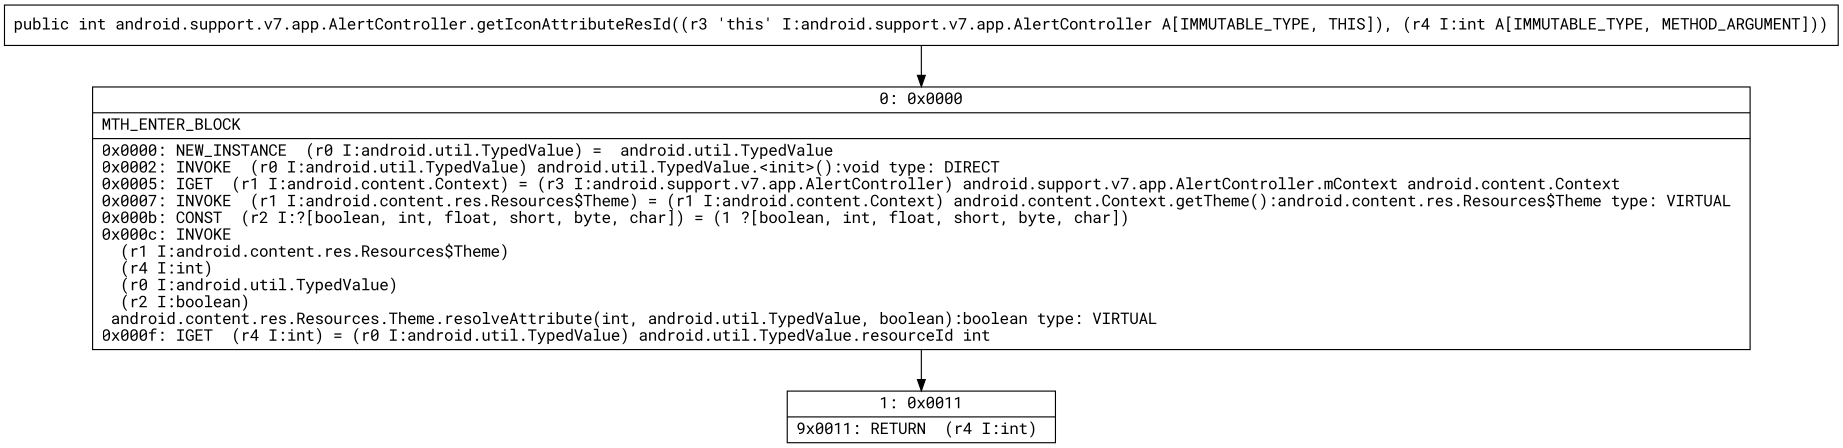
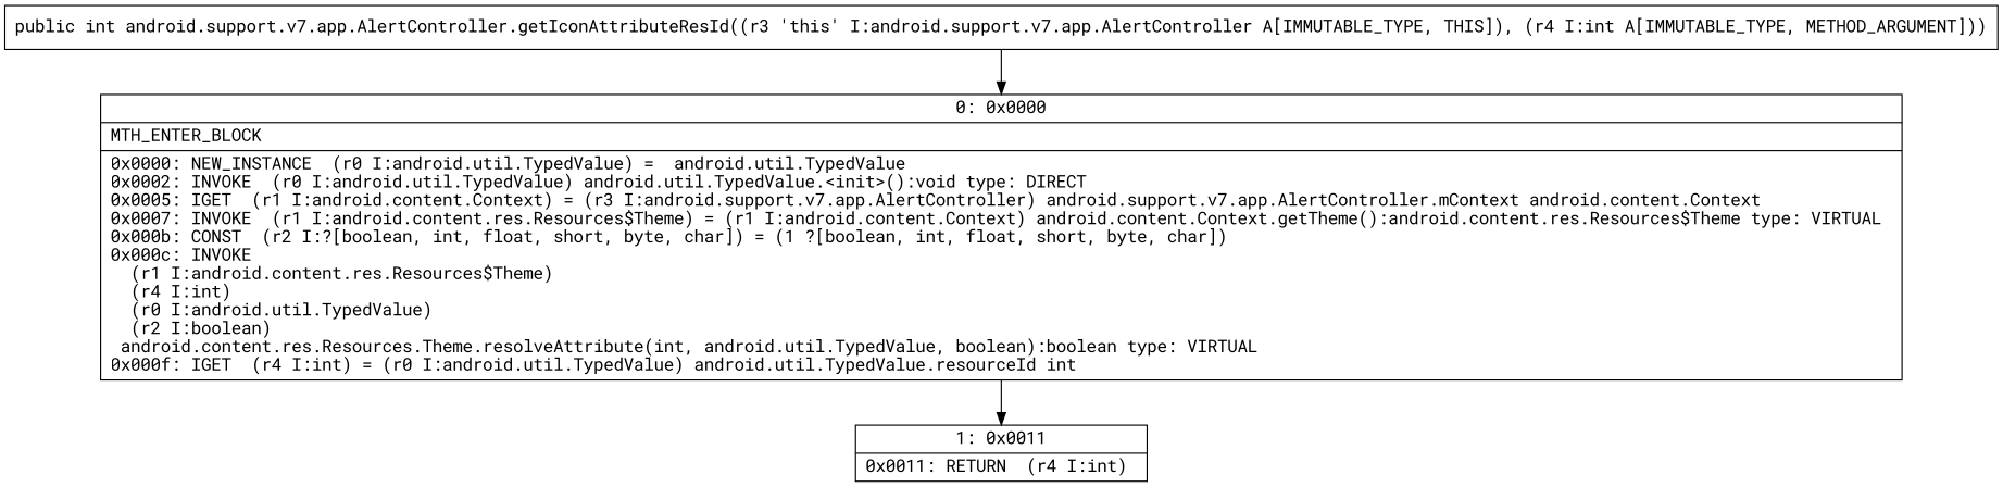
  digraph {
    fontname="Roboto Mono"
    node [shape=record fontname="Roboto Mono"]
    edge [fontname="Roboto Mono"]
    n1 [label="{0\:\ 0x0000|MTH_ENTER_BLOCK\l|0x0000: NEW_INSTANCE  (r0 I:android.util.TypedValue) =  android.util.TypedValue \l0x0002: INVOKE  (r0 I:android.util.TypedValue) android.util.TypedValue.\<init\>():void type: DIRECT \l0x0005: IGET  (r1 I:android.content.Context) = (r3 I:android.support.v7.app.AlertController) android.support.v7.app.AlertController.mContext android.content.Context \l0x0007: INVOKE  (r1 I:android.content.res.Resources$Theme) = (r1 I:android.content.Context) android.content.Context.getTheme():android.content.res.Resources$Theme type: VIRTUAL \l0x000b: CONST  (r2 I:?[boolean, int, float, short, byte, char]) = (1 ?[boolean, int, float, short, byte, char]) \l0x000c: INVOKE  \l  (r1 I:android.content.res.Resources$Theme)\l  (r4 I:int)\l  (r0 I:android.util.TypedValue)\l  (r2 I:boolean)\l android.content.res.Resources.Theme.resolveAttribute(int, android.util.TypedValue, boolean):boolean type: VIRTUAL \l0x000f: IGET  (r4 I:int) = (r0 I:android.util.TypedValue) android.util.TypedValue.resourceId int \l}"]
-   n2 [label="{1\:\ 0x0011|9x0011: RETURN  (r4 I:int) \l}"]
+   n2 [label="{1\:\ 0x0011|0x0011: RETURN  (r4 I:int) \l}"]
    n3 [label="{public int android.support.v7.app.AlertController.getIconAttributeResId((r3 'this' I:android.support.v7.app.AlertController A[IMMUTABLE_TYPE, THIS]), (r4 I:int A[IMMUTABLE_TYPE, METHOD_ARGUMENT])) }"]
    n1 -> n2
    n3 -> n1
  }
